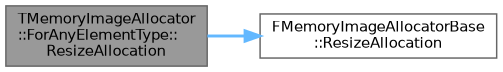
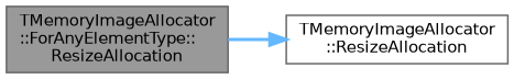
  digraph {
    rankdir=LR
    node [fontname=Helvetica fontsize=10 shape=box style=filled]
    n1 [color=gray40 fillcolor=grey60 fontcolor=black height=0.2 label="TMemoryImageAllocator\l::ForAnyElementType::\lResizeAllocation" width=0.4]
-   n2 [color=grey40 fillcolor=white height=0.2 label="FMemoryImageAllocatorBase\l::ResizeAllocation" width=0.4]
+   n2 [color=grey40 fillcolor=white height=0.2 label="TMemoryImageAllocator\l::ResizeAllocation" width=0.4]
    n1 -> n2 [color=steelblue1 fontname=Helvetica fontsize=10 labelfontname=Helvetica labelfontsize=10 style=bold]
  }
